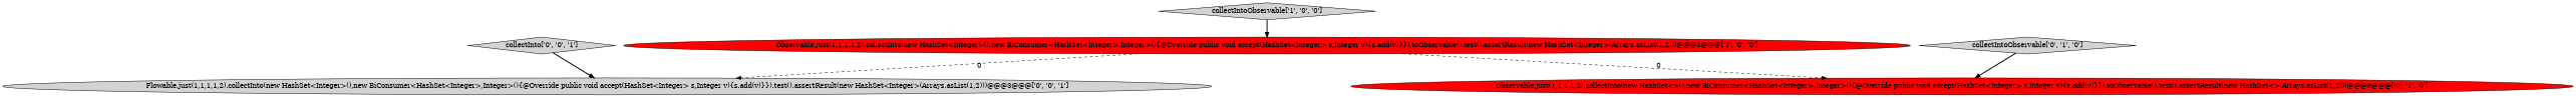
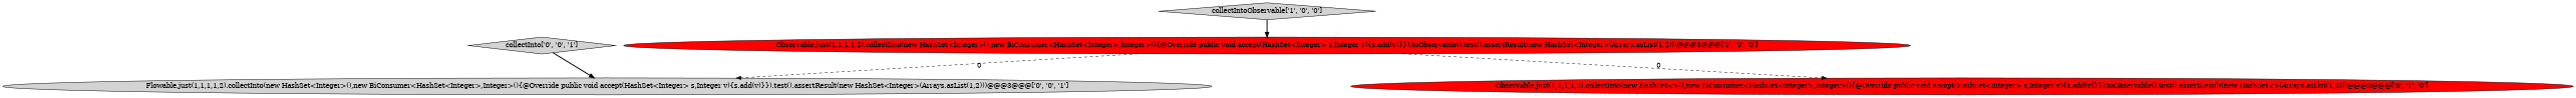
  digraph {
    node [fillcolor=lightgray shape=ellipse style=filled]
    edge [style=bold]
    n1 [fillcolor=red label="Observable.just(1,1,1,1,2).collectInto(new HashSet<>(),new BiConsumer<HashSet<Integer>,Integer>(){@Override public void accept(HashSet<Integer> s,Integer v){s.add(v)}}).toObservable().test().assertResult(new HashSet<>(Arrays.asList(1,2)))@@@3@@@['0', '1', '0']"]
    n2 [label="collectIntoObservable['1', '0', '0']" shape=diamond]
    n3 [fillcolor=red label="Observable.just(1,1,1,1,2).collectInto(new HashSet<Integer>(),new BiConsumer<HashSet<Integer>,Integer>(){@Override public void accept(HashSet<Integer> s,Integer v){s.add(v)}}).toObservable().test().assertResult(new HashSet<Integer>(Arrays.asList(1,2)))@@@3@@@['1', '0', '0']"]
-   n4 [label="collectIntoObservable['0', '1', '0']" shape=diamond]
    n5 [label="Flowable.just(1,1,1,1,2).collectInto(new HashSet<Integer>(),new BiConsumer<HashSet<Integer>,Integer>(){@Override public void accept(HashSet<Integer> s,Integer v){s.add(v)}}).test().assertResult(new HashSet<Integer>(Arrays.asList(1,2)))@@@3@@@['0', '0', '1']"]
    n6 [label="collectInto['0', '0', '1']" shape=diamond]
    n2 -> n3
    n3 -> n1 [label=0 style=dashed]
    n3 -> n5 [label=0 style=dashed]
-   n4 -> n1
    n6 -> n5
  }
